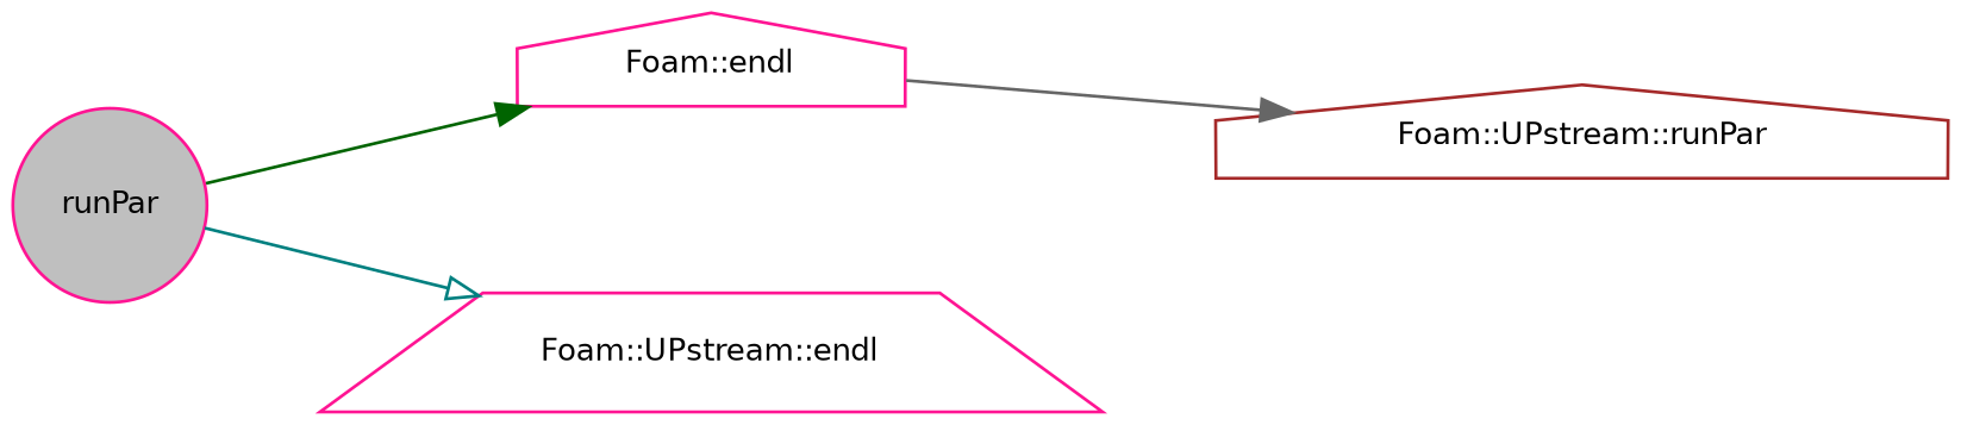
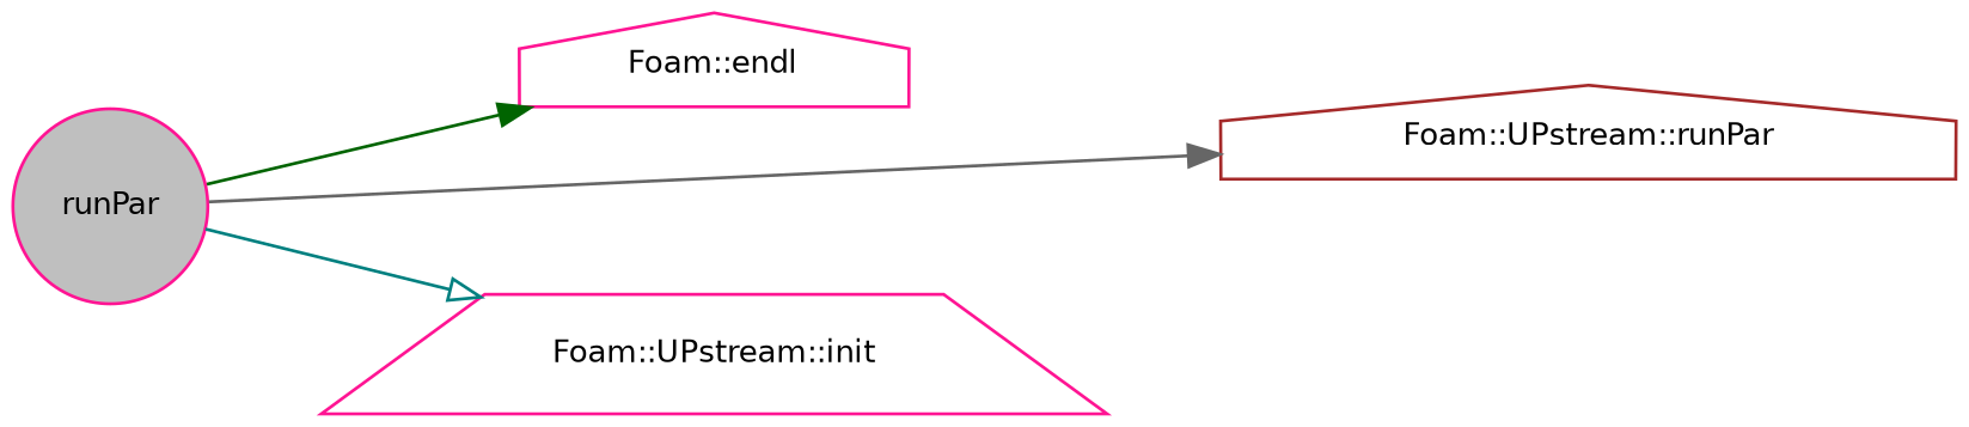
  digraph {
    rankdir=LR
    node [color=deeppink fontname=Helvetica fontsize=10 shape=house]
    edge [arrowhead=normal fontname=Helvetica fontsize=10 labelfontname=Helvetica labelfontsize=10 style=solid]
    n1 [fillcolor=grey75 fontcolor=black height=0.2 label=runPar shape=circle style=filled width=0.4]
    n2 [height=0.2 label="Foam::endl" width=0.4]
    n3 [color=brown height=0.2 label="Foam::UPstream::runPar" width=0.4]
-   n4 [height=0.2 label="Foam::UPstream::endl" shape=trapezium width=0.4]
+   n4 [height=0.2 label="Foam::UPstream::init" shape=trapezium width=0.4]
    n1 -> n2 [color=darkgreen]
-   n2 -> n3 [color=gray40]
+   n1 -> n3 [color=gray40]
    n1 -> n4 [arrowhead=onormal color=teal]
  }
